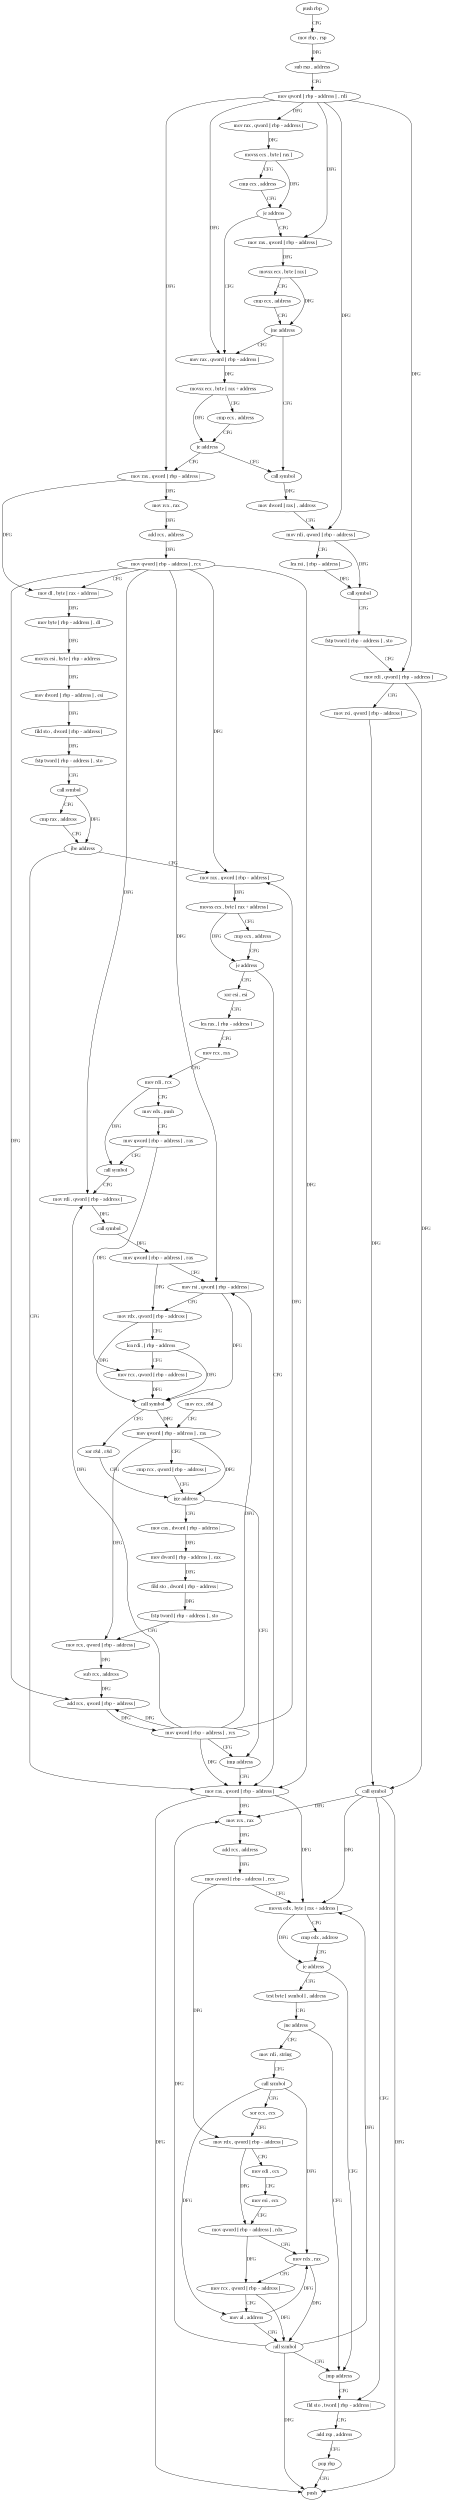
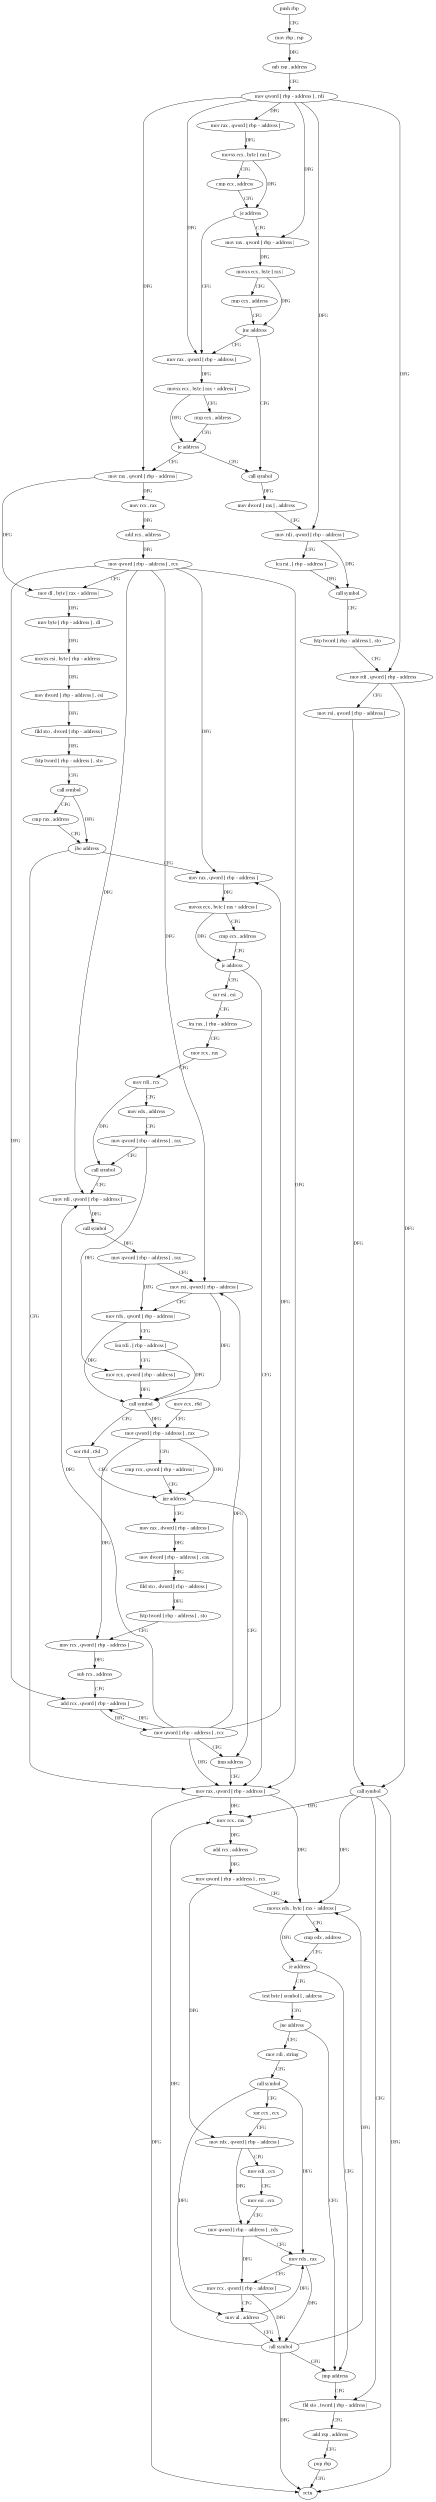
  digraph {
    fontname="Playfair Display"
    node [fontname="Playfair Display"]
    edge [fontname="Playfair Display"]
    n1 [label="push rbp"]
    n2 [label="mov rbp , rsp"]
    n3 [label="sub rsp , address"]
    n4 [label="mov qword [ rbp - address ] , rdi"]
    n5 [label="mov rax , qword [ rbp - address ]"]
    n6 [label="mov rax , qword [ rbp - address ]"]
    n7 [label="mov rax , qword [ rbp - address ]"]
    n8 [label="mov rax , qword [ rbp - address ]"]
    n9 [label="mov rdi , qword [ rbp - address ]"]
    n10 [label="mov rdi , qword [ rbp - address ]"]
    n11 [label="movsx ecx , byte [ rax ]"]
    n12 [label="movsx ecx , byte [ rax + address ]"]
    n13 [label="movsx ecx , byte [ rax ]"]
    n14 [label="mov rcx , rax"]
    n15 [label="mov dl , byte [ rax + address ]"]
    n16 [label="lea rsi , [ rbp - address ]"]
    n17 [label="call symbol"]
    n18 [label="mov rsi , qword [ rbp - address ]"]
    n19 [label="call symbol"]
    n20 [label="cmp ecx , address"]
    n21 [label="je address"]
    n22 [label="cmp ecx , address"]
    n23 [label="je address"]
    n24 [label="cmp ecx , address"]
    n25 [label="jne address"]
    n26 [label="call symbol"]
    n27 [label="mov dword [ rax ] , address"]
    n28 [label="add rcx , address"]
    n29 [label="mov byte [ rbp - address ] , dl"]
    n30 [label="fstp tword [ rbp - address ] , st0"]
    n31 [label="fld st0 , tword [ rbp - address ]"]
    n32 [label="mov rcx , rax"]
    n33 [label="movsx edx , byte [ rax + address ]"]
-   n34 [label=push]
+   n34 [label=retn]
    n35 [label="add rsp , address"]
    n36 [label="add rcx , address"]
    n37 [label="cmp edx , address"]
    n38 [label="je address"]
    n39 [label="pop rbp"]
    n40 [label="mov qword [ rbp - address ] , rcx"]
    n41 [label="mov rax , qword [ rbp - address ]"]
    n42 [label="mov rax , qword [ rbp - address ]"]
    n43 [label="mov rdi , qword [ rbp - address ]"]
    n44 [label="mov rsi , qword [ rbp - address ]"]
    n45 [label="add rcx , qword [ rbp - address ]"]
    n46 [label="movsx ecx , byte [ rax + address ]"]
    n47 [label="call symbol"]
    n48 [label="mov rdx , qword [ rbp - address ]"]
    n49 [label="call symbol"]
    n50 [label="mov qword [ rbp - address ] , rcx"]
    n51 [label="movzx esi , byte [ rbp - address ]"]
    n52 [label="mov dword [ rbp - address ] , esi"]
    n53 [label="fild st0 , dword [ rbp - address ]"]
    n54 [label="fstp tword [ rbp - address ] , st0"]
    n55 [label="call symbol"]
    n56 [label="cmp rax , address"]
    n57 [label="jbe address"]
    n58 [label="cmp ecx , address"]
    n59 [label="je address"]
    n60 [label="mov qword [ rbp - address ] , rcx"]
    n61 [label="mov rdx , qword [ rbp - address ]"]
    n62 [label="mov edi , ecx"]
    n63 [label="mov qword [ rbp - address ] , rdx"]
    n64 [label="jmp address"]
    n65 [label="test byte [ symbol ] , address"]
    n66 [label="jne address"]
    n67 [label="mov rdi , string"]
    n68 [label="xor esi , esi"]
    n69 [label="lea rax , [ rbp - address ]"]
    n70 [label="mov rcx , rax"]
    n71 [label="call symbol"]
    n72 [label="xor ecx , ecx"]
    n73 [label="mov rdx , rax"]
    n74 [label="mov al , address"]
    n75 [label="mov rdi , rcx"]
-   n76 [label="mov edx , push"]
+   n76 [label="mov edx , address"]
    n77 [label="call symbol"]
    n78 [label="mov qword [ rbp - address ] , rax"]
    n79 [label="mov rcx , qword [ rbp - address ]"]
    n80 [label="mov qword [ rbp - address ] , rax"]
    n81 [label="lea rdi , [ rbp - address ]"]
    n82 [label="xor r8d , r8d"]
    n83 [label="mov qword [ rbp - address ] , rax"]
    n84 [label="jge address"]
    n85 [label="cmp rcx , qword [ rbp - address ]"]
    n86 [label="mov rcx , qword [ rbp - address ]"]
    n87 [label="mov ecx , r8d"]
    n88 [label="jmp address"]
    n89 [label="mov eax , dword [ rbp - address ]"]
    n90 [label="sub rcx , address"]
    n91 [label="mov dword [ rbp - address ] , eax"]
    n92 [label="fild st0 , dword [ rbp - address ]"]
    n93 [label="mov rcx , qword [ rbp - address ]"]
    n94 [label="call symbol"]
    n95 [label="mov esi , ecx"]
    n96 [label="fstp tword [ rbp - address ] , st0"]
    n1 -> n2 [label=CFG]
    n2 -> n3 [label=DFG]
    n3 -> n4 [label=CFG]
    n4 -> n5 [label=DFG]
    n4 -> n6 [label=DFG]
    n4 -> n7 [label=DFG]
    n4 -> n8 [label=DFG]
    n4 -> n9 [label=DFG]
    n4 -> n10 [label=DFG]
    n5 -> n11 [label=DFG]
    n6 -> n12 [label=DFG]
    n7 -> n13 [label=DFG]
    n8 -> n14 [label=DFG]
    n8 -> n15 [label=DFG]
    n9 -> n16 [label=CFG]
    n9 -> n17 [label=DFG]
    n10 -> n18 [label=CFG]
    n10 -> n19 [label=DFG]
    n11 -> n20 [label=CFG]
    n11 -> n21 [label=DFG]
    n12 -> n22 [label=CFG]
    n12 -> n23 [label=DFG]
    n13 -> n24 [label=CFG]
    n13 -> n25 [label=DFG]
    n14 -> n28 [label=DFG]
    n15 -> n29 [label=DFG]
    n16 -> n17 [label=DFG]
    n17 -> n30 [label=CFG]
    n18 -> n19 [label=DFG]
    n19 -> n31 [label=CFG]
    n19 -> n32 [label=DFG]
    n19 -> n33 [label=DFG]
    n19 -> n34 [label=DFG]
    n20 -> n21 [label=CFG]
    n21 -> n6 [label=CFG]
    n21 -> n7 [label=CFG]
    n22 -> n23 [label=CFG]
    n23 -> n8 [label=CFG]
    n23 -> n26 [label=CFG]
    n24 -> n25 [label=CFG]
    n25 -> n6 [label=CFG]
    n25 -> n26 [label=CFG]
    n26 -> n27 [label=DFG]
    n27 -> n9 [label=CFG]
    n28 -> n40 [label=DFG]
    n29 -> n51 [label=DFG]
    n30 -> n10 [label=CFG]
    n31 -> n35 [label=CFG]
    n32 -> n36 [label=DFG]
    n33 -> n37 [label=CFG]
    n33 -> n38 [label=DFG]
    n35 -> n39 [label=CFG]
    n36 -> n60 [label=DFG]
    n37 -> n38 [label=CFG]
    n38 -> n64 [label=CFG]
    n38 -> n65 [label=CFG]
    n39 -> n34 [label=CFG]
    n40 -> n15 [label=CFG]
    n40 -> n41 [label=DFG]
    n40 -> n42 [label=DFG]
    n40 -> n43 [label=DFG]
    n40 -> n44 [label=DFG]
    n40 -> n45 [label=DFG]
    n41 -> n32 [label=DFG]
    n41 -> n33 [label=DFG]
    n41 -> n34 [label=DFG]
    n42 -> n46 [label=DFG]
    n43 -> n47 [label=DFG]
    n44 -> n48 [label=CFG]
    n44 -> n49 [label=DFG]
    n45 -> n50 [label=DFG]
    n46 -> n58 [label=CFG]
    n46 -> n59 [label=DFG]
    n47 -> n80 [label=DFG]
    n48 -> n49 [label=DFG]
    n48 -> n81 [label=CFG]
    n49 -> n82 [label=CFG]
    n49 -> n83 [label=DFG]
    n50 -> n41 [label=DFG]
    n50 -> n42 [label=DFG]
    n50 -> n43 [label=DFG]
    n50 -> n44 [label=DFG]
    n50 -> n45 [label=DFG]
    n50 -> n88 [label=CFG]
    n51 -> n52 [label=DFG]
    n52 -> n53 [label=DFG]
    n53 -> n54 [label=DFG]
    n54 -> n55 [label=CFG]
    n55 -> n56 [label=CFG]
    n55 -> n57 [label=DFG]
    n56 -> n57 [label=CFG]
    n57 -> n41 [label=CFG]
    n57 -> n42 [label=CFG]
    n58 -> n59 [label=CFG]
    n59 -> n41 [label=CFG]
    n59 -> n68 [label=CFG]
    n60 -> n33 [label=CFG]
    n60 -> n61 [label=DFG]
    n61 -> n62 [label=CFG]
    n61 -> n63 [label=DFG]
    n62 -> n95 [label=CFG]
    n63 -> n73 [label=CFG]
    n63 -> n93 [label=DFG]
    n64 -> n31 [label=CFG]
    n65 -> n66 [label=CFG]
    n66 -> n64 [label=CFG]
    n66 -> n67 [label=CFG]
    n67 -> n71 [label=CFG]
    n68 -> n69 [label=CFG]
    n69 -> n70 [label=CFG]
    n70 -> n75 [label=CFG]
    n71 -> n72 [label=CFG]
    n71 -> n73 [label=DFG]
    n71 -> n74 [label=DFG]
    n72 -> n61 [label=CFG]
    n73 -> n93 [label=CFG]
    n73 -> n94 [label=DFG]
    n74 -> n73 [label=DFG]
    n74 -> n94 [label=CFG]
    n75 -> n76 [label=CFG]
    n75 -> n77 [label=DFG]
    n76 -> n78 [label=CFG]
    n77 -> n43 [label=CFG]
    n78 -> n77 [label=CFG]
    n78 -> n79 [label=DFG]
    n79 -> n49 [label=DFG]
    n80 -> n44 [label=CFG]
    n80 -> n48 [label=DFG]
    n81 -> n49 [label=DFG]
    n81 -> n79 [label=CFG]
    n82 -> n84 [label=CFG]
    n83 -> n84 [label=DFG]
    n83 -> n85 [label=CFG]
    n83 -> n86 [label=DFG]
    n84 -> n88 [label=CFG]
    n84 -> n89 [label=CFG]
    n85 -> n84 [label=CFG]
    n86 -> n90 [label=DFG]
    n87 -> n83 [label=CFG]
    n88 -> n41 [label=CFG]
    n89 -> n91 [label=DFG]
-   n90 -> n45 [label=DFG]
+   n90 -> n45 [label=CFG]
    n91 -> n92 [label=DFG]
    n92 -> n96 [label=DFG]
    n93 -> n74 [label=CFG]
    n93 -> n94 [label=DFG]
    n94 -> n32 [label=DFG]
    n94 -> n33 [label=DFG]
    n94 -> n34 [label=DFG]
    n94 -> n64 [label=CFG]
    n95 -> n63 [label=CFG]
    n96 -> n86 [label=CFG]
  }
